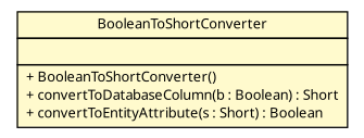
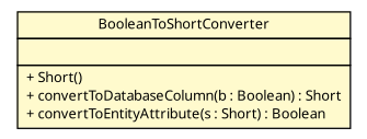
  digraph {
    nodesep=0.25
    ranksep=0.5
    fontname="Noto Sans"
-   n1 [fontcolor=black fontname="Noto Sans" fontsize=10.0 label=<<table title="com.edugility.jpa.converters.BooleanToShortConverter" border="0" cellborder="1" cellspacing="0" cellpadding="2" port="p" bgcolor="lemonChiffon" href="./BooleanToShortConverter.html"> 		<tr><td><table border="0" cellspacing="0" cellpadding="1"> <tr><td align="center" balign="center"> BooleanToShortConverter </td></tr> 		</table></td></tr> 		<tr><td><table border="0" cellspacing="0" cellpadding="1"> <tr><td align="left" balign="left">  </td></tr> 		</table></td></tr> 		<tr><td><table border="0" cellspacing="0" cellpadding="1"> <tr><td align="left" balign="left"> + BooleanToShortConverter() </td></tr> <tr><td align="left" balign="left"> + convertToDatabaseColumn(b : Boolean) : Short </td></tr> <tr><td align="left" balign="left"> + convertToEntityAttribute(s : Short) : Boolean </td></tr> 		</table></td></tr> 		</table>> shape=plaintext]
+   n1 [fontcolor=black fontname="Noto Sans" fontsize=10.0 label=<<table title="com.edugility.jpa.converters.BooleanToShortConverter" border="0" cellborder="1" cellspacing="0" cellpadding="2" port="p" bgcolor="lemonChiffon" href="./BooleanToShortConverter.html"> 		<tr><td><table border="0" cellspacing="0" cellpadding="1"> <tr><td align="center" balign="center"> BooleanToShortConverter </td></tr> 		</table></td></tr> 		<tr><td><table border="0" cellspacing="0" cellpadding="1"> <tr><td align="left" balign="left">  </td></tr> 		</table></td></tr> 		<tr><td><table border="0" cellspacing="0" cellpadding="1"> <tr><td align="left" balign="left"> + Short() </td></tr> <tr><td align="left" balign="left"> + convertToDatabaseColumn(b : Boolean) : Short </td></tr> <tr><td align="left" balign="left"> + convertToEntityAttribute(s : Short) : Boolean </td></tr> 		</table></td></tr> 		</table>> shape=plaintext]
  }
